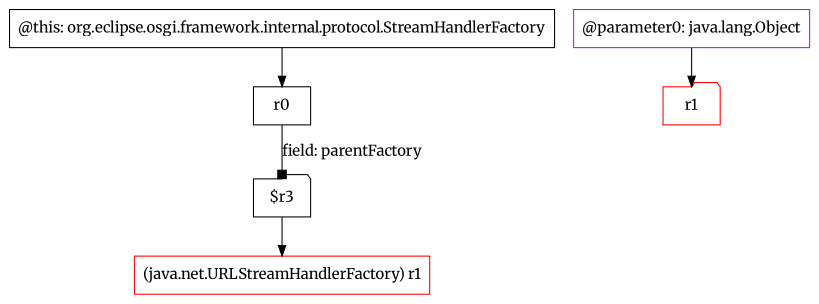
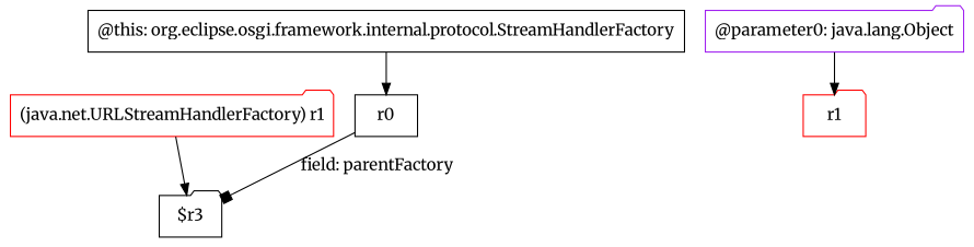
  digraph {
    fontname=Merriweather
    node [color=black fontname=Merriweather shape=box]
    edge [arrowhead=normal fontname=Merriweather]
    n1 [label=r0]
    n2 [label="$r3" shape=folder]
    n3 [label="@this: org.eclipse.osgi.framework.internal.protocol.StreamHandlerFactory"]
-   n4 [color=red label="(java.net.URLStreamHandlerFactory) r1"]
-   n5 [color=purple label="@parameter0: java.lang.Object"]
+   n4 [color=red label="(java.net.URLStreamHandlerFactory) r1" shape=folder]
+   n5 [color=purple label="@parameter0: java.lang.Object" shape=folder]
    n6 [color=red label=r1 shape=folder]
    n1 -> n2 [arrowhead=box label="field: parentFactory"]
    n3 -> n1
-   n2 -> n4
+   n4 -> n2
    n5 -> n6
  }
